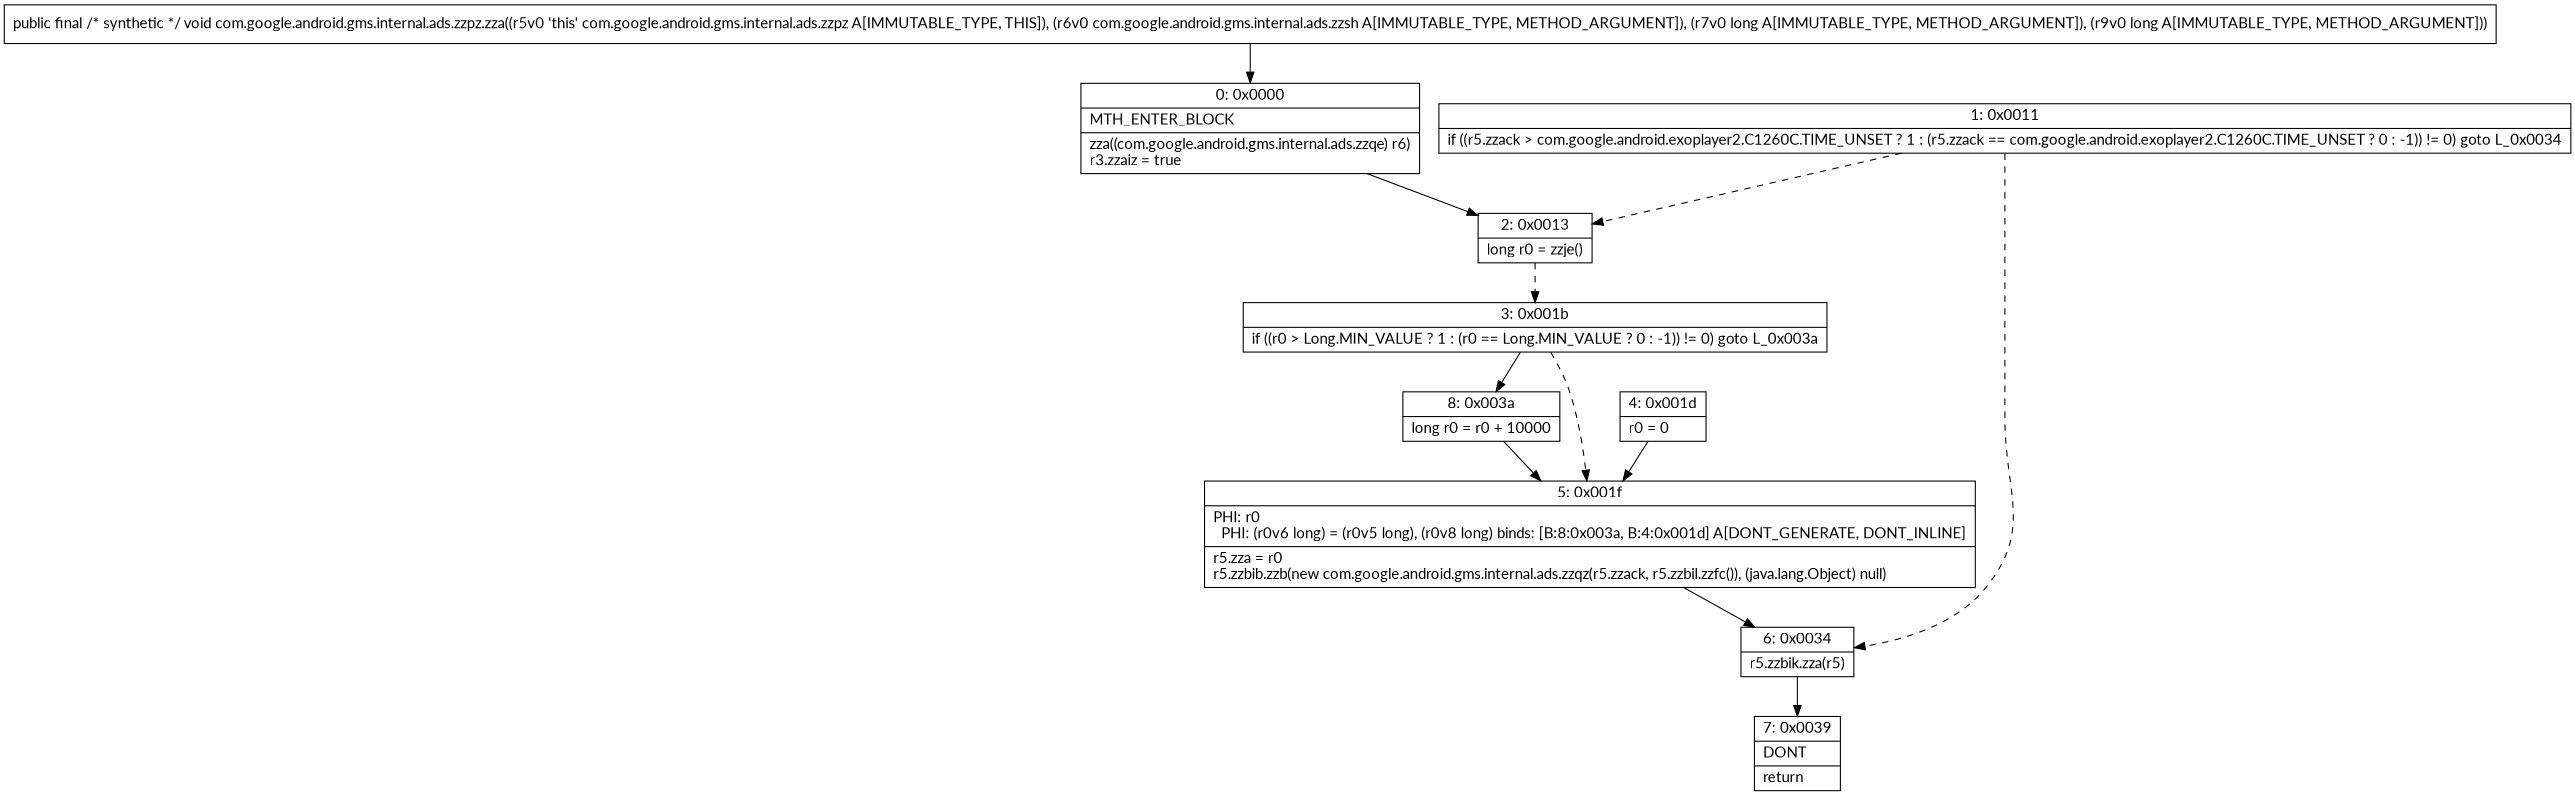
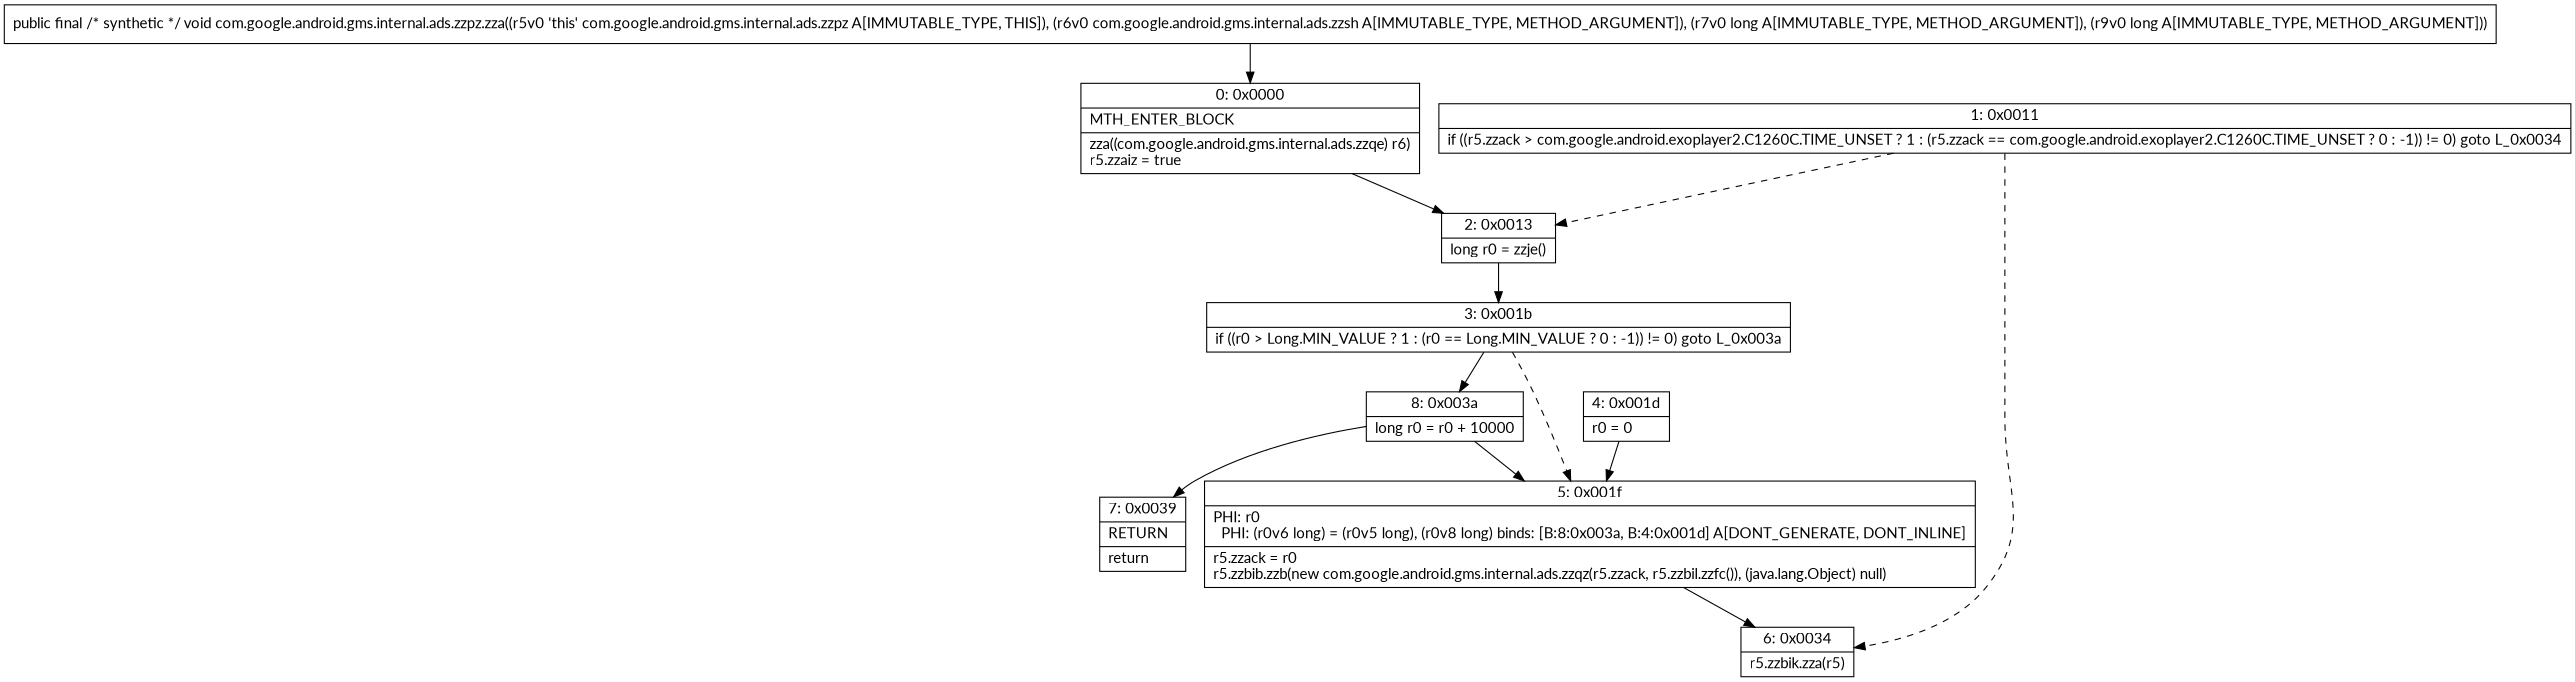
  digraph {
    fontname=Lato
    node [fontname=Lato shape=record]
    edge [fontname=Lato]
-   n1 [label="{0\:\ 0x0000|MTH_ENTER_BLOCK\l|zza((com.google.android.gms.internal.ads.zzqe) r6)\lr3.zzaiz = true\l}"]
+   n1 [label="{0\:\ 0x0000|MTH_ENTER_BLOCK\l|zza((com.google.android.gms.internal.ads.zzqe) r6)\lr5.zzaiz = true\l}"]
    n2 [label="{2\:\ 0x0013|long r0 = zzje()\l}"]
    n3 [label="{1\:\ 0x0011|if ((r5.zzack \> com.google.android.exoplayer2.C1260C.TIME_UNSET ? 1 : (r5.zzack == com.google.android.exoplayer2.C1260C.TIME_UNSET ? 0 : \-1)) != 0) goto L_0x0034\l}"]
    n4 [label="{6\:\ 0x0034|r5.zzbik.zza(r5)\l}"]
    n5 [label="{3\:\ 0x001b|if ((r0 \> Long.MIN_VALUE ? 1 : (r0 == Long.MIN_VALUE ? 0 : \-1)) != 0) goto L_0x003a\l}"]
-   n6 [label="{7\:\ 0x0039|DONT\l|return\l}"]
+   n6 [label="{7\:\ 0x0039|RETURN\l|return\l}"]
    n7 [label="{8\:\ 0x003a|long r0 = r0 + 10000\l}"]
-   n8 [label="{5\:\ 0x001f|PHI: r0 \l  PHI: (r0v6 long) = (r0v5 long), (r0v8 long) binds: [B:8:0x003a, B:4:0x001d] A[DONT_GENERATE, DONT_INLINE]\l|r5.zza = r0\lr5.zzbib.zzb(new com.google.android.gms.internal.ads.zzqz(r5.zzack, r5.zzbil.zzfc()), (java.lang.Object) null)\l}"]
+   n8 [label="{5\:\ 0x001f|PHI: r0 \l  PHI: (r0v6 long) = (r0v5 long), (r0v8 long) binds: [B:8:0x003a, B:4:0x001d] A[DONT_GENERATE, DONT_INLINE]\l|r5.zzack = r0\lr5.zzbib.zzb(new com.google.android.gms.internal.ads.zzqz(r5.zzack, r5.zzbil.zzfc()), (java.lang.Object) null)\l}"]
    n9 [label="{4\:\ 0x001d|r0 = 0\l}"]
    n10 [label="{public final \/* synthetic *\/ void com.google.android.gms.internal.ads.zzpz.zza((r5v0 'this' com.google.android.gms.internal.ads.zzpz A[IMMUTABLE_TYPE, THIS]), (r6v0 com.google.android.gms.internal.ads.zzsh A[IMMUTABLE_TYPE, METHOD_ARGUMENT]), (r7v0 long A[IMMUTABLE_TYPE, METHOD_ARGUMENT]), (r9v0 long A[IMMUTABLE_TYPE, METHOD_ARGUMENT])) }"]
    n1 -> n2
-   n2 -> n5 [style=dashed]
+   n2 -> n5
    n3 -> n2 [style=dashed]
    n3 -> n4 [style=dashed]
-   n4 -> n6
+   n7 -> n6
    n5 -> n7
    n5 -> n8 [style=dashed]
    n7 -> n8
    n8 -> n4
    n9 -> n8
    n10 -> n1
  }
